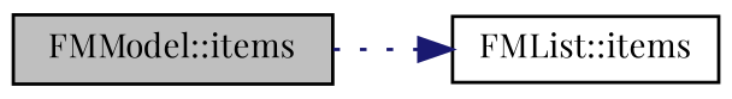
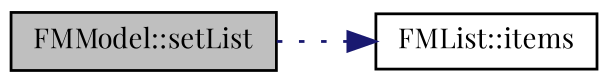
  digraph {
    rankdir=LR
    fontname="Playfair Display"
    node [color=black fontname="Playfair Display" fontsize=10 shape=record style=filled]
-   n1 [fillcolor=grey75 fontcolor=black height=0.2 label="FMModel::items" width=0.4]
+   n1 [fillcolor=grey75 fontcolor=black height=0.2 label="FMModel::setList" width=0.4]
    n2 [fillcolor=white height=0.2 label="FMList::items" width=0.4]
    n1 -> n2 [color=midnightblue fontname="Playfair Display" fontsize=10 labelfontname=Helvetica labelfontsize=10 style=dotted]
  }
